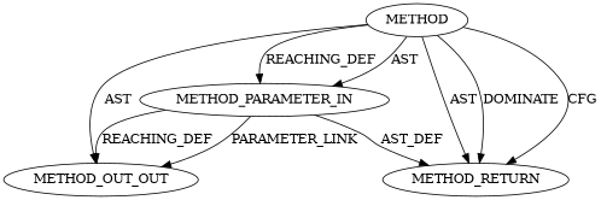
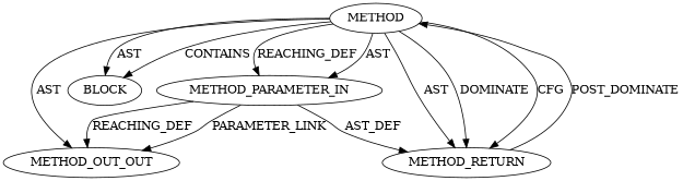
  digraph {
    node [CODE="<empty>" ORDER=1 EVALUATION_STRATEGY=BY_VALUE TYPE_FULL_NAME=ANY]
    n1 [AST_PARENT_FULL_NAME="<global>" AST_PARENT_TYPE=NAMESPACE_BLOCK FILENAME="<empty>" FULL_NAME=BN_CTX_end IS_EXTERNAL=true NAME=BN_CTX_end ORDER=0 label=METHOD EVALUATION_STRATEGY="" TYPE_FULL_NAME=""]
    n2 [CODE=p1 INDEX=1 IS_VARIADIC=false NAME=p1 label=METHOD_OUT_OUT]
+   n3 [ARGUMENT_INDEX=1 label=BLOCK EVALUATION_STRATEGY=""]
    n4 [CODE=p1 INDEX=1 IS_VARIADIC=false NAME=p1 label=METHOD_PARAMETER_IN]
    n5 [CODE=RET ORDER=2 label=METHOD_RETURN]
    n1 -> n2 [label=AST]
+   n1 -> n3 [label=AST]
+   n1 -> n3 [label=CONTAINS]
    n1 -> n4 [label=REACHING_DEF]
    n1 -> n4 [label=AST]
    n1 -> n5 [label=AST]
    n1 -> n5 [label=DOMINATE]
    n1 -> n5 [label=CFG]
    n4 -> n2 [VARIABLE=p1 label=REACHING_DEF]
    n4 -> n2 [label=PARAMETER_LINK]
    n4 -> n5 [VARIABLE=p1 label=AST_DEF]
+   n5 -> n1 [label=POST_DOMINATE]
  }
